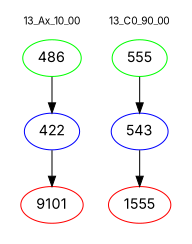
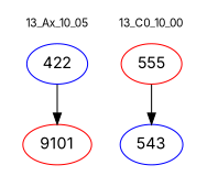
  digraph {
    fontname=Inter
    node [color=green fontname=Inter]
    edge [color=black fontname=Inter]
-   n1 [label=486]
    n2 [color=blue label=422]
    n3 [color=red label=9101]
-   n4 [label=555]
+   n4 [color=red label=555]
    n5 [color=blue label=543]
-   n6 [color=red label=1555]
    subgraph cluster_1 {
      color=white
      fontsize=10
-     label="13_Ax_10_00"
-     n1
+     label="13_Ax_10_05"
      n2
      n3
    }
    subgraph cluster_2 {
      color=white
      fontsize=10
-     label="13_C0_90_00"
+     label="13_C0_10_00"
      n4
      n5
-     n6
    }
-   n1 -> n2
    n2 -> n3
    n4 -> n5
-   n5 -> n6
  }
